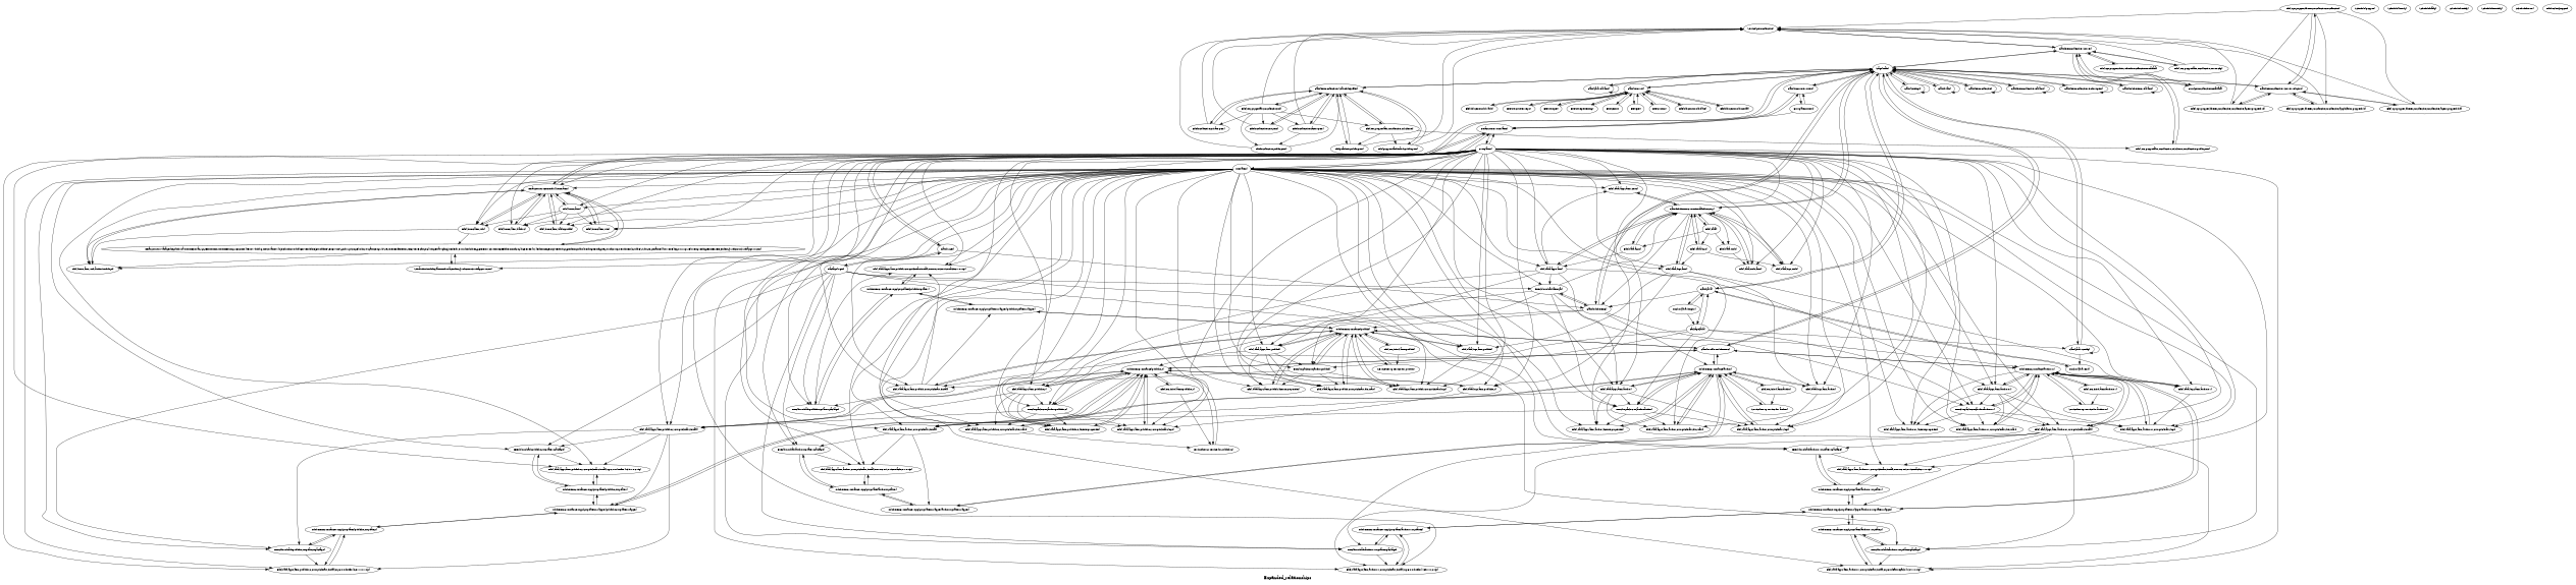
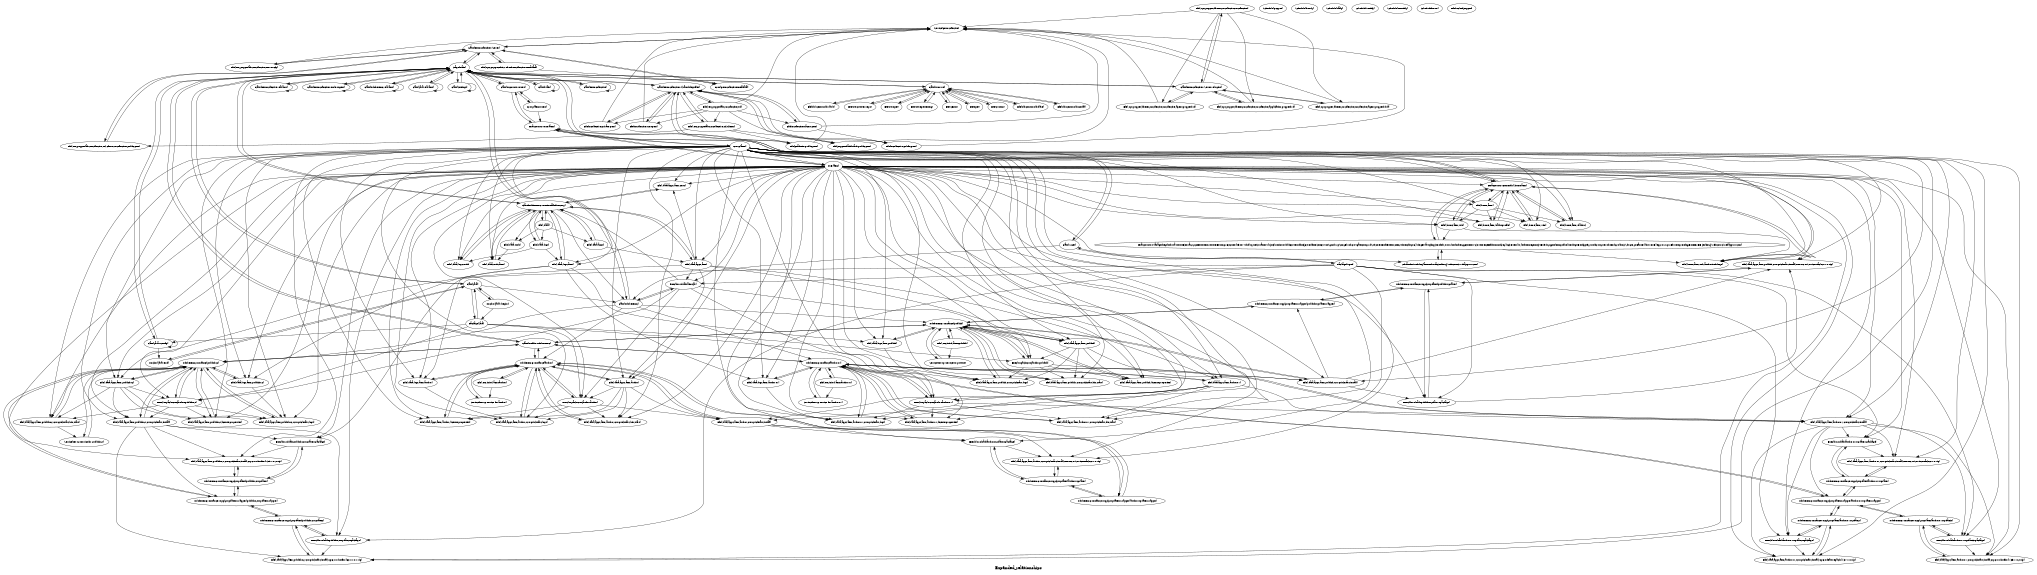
  digraph {
    label=Expanded_relationships
    node [fontsize=8]
    edge [fontsize=8]
    n1 [label="File[/opt/puppet/libexec/mcollective/mcollective]"]
    n2 [label="Service[pe-mcollective]"]
    n3 [label="File[/opt/puppet/libexec/mcollective/mcollective/agent/puppetd.rb]"]
    n4 [label="File[/opt/puppet/libexec/mcollective/mcollective/agent/puppetd.ddl]"]
    n5 [label="File[/opt/puppet/libexec/mcollective/mcollective/application/puppetd.rb]"]
    n6 [label="Class[Pe_mcollective::Server::Plugins]"]
    n7 [label="Class[Pe_mcollective::Server]"]
    n8 [label="Stage[main]"]
    n9 [label="File[/etc/puppetlabs/mcollective/ssl/clients/mcollective-public.pem]"]
    n10 [label="File[/etc/puppetlabs/mcollective/server.cfg]"]
    n11 [label="File[/opt/puppet/sbin/refresh-mcollective-metadata]"]
    n12 [label="Cron[pe-mcollective-metadata]"]
    n13 [label="File[/etc/puppetlabs/mcollective/ssl]"]
    n14 [label="File[/etc/puppetlabs/mcollective/ssl/clients]"]
    n15 [label="File[mcollective-public.pem]"]
    n16 [label="File[mcollective-private.pem]"]
    n17 [label="File[mcollective-cert.pem]"]
    n18 [label="File[mcollective-cacert.pem]"]
    n19 [label="Class[Pe_mcollective::Shared_key_files]"]
    n20 [label="File[peadmin-public.pem]"]
    n21 [label="File[puppet-dashboard-public.pem]"]
    n22 [label="File[centos]"]
    n23 [label="Class[Yum-wsi]"]
    n24 [label="File[epel]"]
    n25 [label="File[custom]"]
    n26 [label="File[old-centos-old-base]"]
    n27 [label="File[old-centos-old-media]"]
    n28 [label="File[old-centos-old-vault]"]
    n29 [label="File[old-cobbler-repo]"]
    n30 [label="File[old-epel]"]
    n31 [label="File[old-epel-testing]"]
    n32 [label="Group[aem_users]"]
    n33 [label="Class[Accounts::Users]"]
    n34 [label="Pe_accounts::User[aem]"]
    n35 [label="User[aem]"]
    n36 [label="Pe_accounts::Home_dir[/home/aem]"]
    n37 [label="Group[aem]"]
    n38 [label="File[/data/apps/aem/certs]"]
    n39 [label="File[/data/apps/aem]"]
    n40 [label="File[/data/logs/aem]"]
    n41 [label="File[/data/tools/aem]"]
    n42 [label="File[/data/logs/tools]"]
    n43 [label="Exec[download_aem_jar]"]
    n44 [label="File[/data/apps/aem/author01]"]
    n45 [label="File[/data/logs/aem/author01]"]
    n46 [label="Exec[unpack_crx_jar_for_author01]"]
    n47 [label="File[/data/apps/aem/author01/crx-quickstart/install]"]
    n48 [label="File[/data/apps/aem/author01/license.properties]"]
    n49 [label="File[/data/apps/aem/author01/crx-quickstart/bin/start]"]
    n50 [label="File[/data/apps/aem/author01/crx-quickstart/logs]"]
    n51 [label="File[/data/apps/aem/publish02]"]
    n52 [label="File[/data/logs/aem/publish02]"]
    n53 [label="Exec[unpack_crx_jar_for_publish02]"]
    n54 [label="File[/data/apps/aem/publish02/crx-quickstart/install]"]
    n55 [label="File[/data/apps/aem/publish02/license.properties]"]
    n56 [label="File[/data/apps/aem/publish02/crx-quickstart/bin/start]"]
    n57 [label="File[/data/apps/aem/publish02/crx-quickstart/logs]"]
    n58 [label="File[/data/apps/aem/author]"]
    n59 [label="File[/data/logs/aem/author]"]
    n60 [label="Exec[unpack_crx_jar_for_author]"]
    n61 [label="File[/data/apps/aem/author/crx-quickstart/install]"]
    n62 [label="File[/data/apps/aem/author/license.properties]"]
    n63 [label="File[/data/apps/aem/author/crx-quickstart/bin/start]"]
    n64 [label="File[/data/apps/aem/author/crx-quickstart/logs]"]
    n65 [label="File[/data/apps/aem/publish]"]
    n66 [label="File[/data/logs/aem/publish]"]
    n67 [label="Exec[unpack_crx_jar_for_publish]"]
    n68 [label="File[/data/apps/aem/publish/crx-quickstart/install]"]
    n69 [label="File[/data/apps/aem/publish/license.properties]"]
    n70 [label="File[/data/apps/aem/publish/crx-quickstart/bin/start]"]
    n71 [label="File[/data/apps/aem/publish/crx-quickstart/logs]"]
    n72 [label="File[/home/aem]"]
    n73 [label="File[/home/aem/.ssh]"]
    n74 [label="File[/home/aem/.vim]"]
    n75 [label="File[/home/aem/.bashrc]"]
    n76 [label="File[/home/aem/.bash_profile]"]
    n77 [label="File[/home/aem/.ssh/authorized_keys]"]
    n78 [label="Ssh_authorized_key[aem_ssh-rsa_jenkins@webcms-ci.webapps.rr.com]"]
    n79 [label="Exec[download_author01_update1_package]"]
    n80 [label="File[/data/apps/aem/author01/crx-quickstart/install/AEM_6.0_Service_Pack_2-1.0.zip]"]
    n81 [label="Exec[download_author01_update2_package]"]
    n82 [label="File[/data/apps/aem/author01/crx-quickstart/install/cq-6.0-featurepack-4137-1.0.zip]"]
    n83 [label="Exec[download_author01_update3_package]"]
    n84 [label="File[/data/apps/aem/author01/crx-quickstart/install/cq-6.0.0-hotfix-4135-1.0.2.zip]"]
    n85 [label="Exec[download_publish02_update1_package]"]
    n86 [label="File[/data/apps/aem/publish02/crx-quickstart/install/cq-6.0.0-hotfix-4135-1.0.2.zip]"]
    n87 [label="Exec[download_publish02_update2_package]"]
    n88 [label="File[/data/apps/aem/publish02/crx-quickstart/install/cq-6.0.0-hotfix-4681-1.0.1.zip]"]
    n89 [label="Exec[download_author_update1_package]"]
    n90 [label="File[/data/apps/aem/author/crx-quickstart/install/AEM_6.0_Service_Pack_2-1.0.zip]"]
    n91 [label="Exec[download_publish_update1_package]"]
    n92 [label="File[/data/apps/aem/publish/crx-quickstart/install/AEM_6.0_Service_Pack_2-1.0.zip]"]
    n93 [label="Class[Adobe_em6::Pre_install_directory]"]
    n94 [label="Class[Adobe_em6]"]
    n95 [label="Adobe_em6::Instance[author01]"]
    n96 [label="Adobe_em6::Instance::Apply_updates_wrapper[author01_update_wrapper]"]
    n97 [label="Adobe_em6::Instance[publish02]"]
    n98 [label="Adobe_em6::Instance::Apply_updates_wrapper[publish02_update_wrapper]"]
    n99 [label="Service[set up service for publish02]"]
    n100 [label="Adobe_em6::Instance[author]"]
    n101 [label="Adobe_em6::Instance::Apply_updates_wrapper[author_update_wrapper]"]
    n102 [label="Adobe_em6::Instance[publish]"]
    n103 [label="Adobe_em6::Instance::Apply_updates_wrapper[publish_update_wrapper]"]
    n104 [label="Pe_accounts::Manage_keys[ssh-rsa AAAAB3NzaC1yc2EAAAABIwAAAQEAsongwGT2xTA4t5ZL77dnbbq/XetSoZaNTM40jD3hrNimY0ubbk6nMexZlIhx3j6tu8dfToDSF06Y7nKSymdvwpSsmyBl18h6VMgatKcDogWhSu92OeZBOfI5YeAnr2HCMi8vBcikuJLC4ziOgFMaMqfmpjA88lPdr/8ZZwhKdmlrRCJy6tDHLv723VtxDQ6RElxbDmmof28y4IC3Q0eD4T/4RdxDmByBmsjMBx9vizyqgTLkNmgsdhT4L8xbtgYBZXfgpt9y/sZ0fI2+Ty+RvohoPnd220kbGSSduCt8/J0BansQi4lnYV80E4epyr0WwpWEl+vRxg18PkqyE8I8Ew== jenkins@webcms-ci.webapps.rr.com]"]
    n105 [label="Adobe_em6::Instance::Apply_updates[author01_update1]"]
    n106 [label="Adobe_em6::Instance::Apply_updates[author01_update2]"]
    n107 [label="Adobe_em6::Instance::Apply_updates[author01_update3]"]
    n108 [label="Adobe_em6::Instance::Apply_updates[publish02_update1]"]
    n109 [label="Adobe_em6::Instance::Apply_updates[publish02_update2]"]
    n110 [label="Adobe_em6::Instance::Apply_updates[author_update1]"]
    n111 [label="Adobe_em6::Instance::Apply_updates[publish_update1]"]
    n112 [label="File[/data]"]
    n113 [label="File[/data/apps]"]
    n114 [label="File[/data/logs]"]
    n115 [label="File[/data/tools]"]
    n116 [label="Anchor[java::begin:]"]
    n117 [label="Package[java]"]
    n118 [label="Class[Java]"]
    n119 [label="Class[Java::Config]"]
    n120 [label="Anchor[java::end]"]
    n121 [label="Package[wget]"]
    n122 [label="Class[Wget]"]
    n123 [label="File[/etc/init.d/aem_author01]"]
    n124 [label="Service[set up service for author01]"]
    n125 [label="Class[Profile::Adobe_em6]"]
-   n126 [label="File[/etc/init.d/aem_publish02]"]
    n127 [label="File[/etc/init.d/aem_author]"]
    n128 [label="Service[set up service for author]"]
    n129 [label="File[/etc/init.d/aem_publish]"]
    n130 [label="Service[set up service for publish]"]
    n131 [label="Schedule[puppet]"]
    n132 [label="Schedule[hourly]"]
    n133 [label="Schedule[daily]"]
    n134 [label="Schedule[weekly]"]
    n135 [label="Schedule[monthly]"]
    n136 [label="Schedule[never]"]
    n137 [label="Filebucket[puppet]"]
    n138 [label="Class[Settings]"]
    n139 [label="Class[Main]"]
    n140 [label="Class[Pe_mcollective]"]
    n141 [label="Class[Pe_mcollective::Params]"]
    n142 [label="Class[Pe_mcollective::Role::Agent]"]
    n143 [label="Class[Adobe_em6::Params]"]
    n144 [label="Class[Java::Params]"]
    n1 -> n2
    n1 -> n3
    n1 -> n4
    n1 -> n5
    n1 -> n6
    n2 -> n7
    n3 -> n2
    n3 -> n6
    n4 -> n2
    n4 -> n6
    n5 -> n2
    n5 -> n6
    n6 -> n1
    n6 -> n3
    n6 -> n4
    n6 -> n5
    n6 -> n8
    n7 -> n2
    n7 -> n8
    n7 -> n9
    n7 -> n10
    n7 -> n11
    n7 -> n12
    n8 -> n6
    n8 -> n7
    n8 -> n19
    n8 -> n23
    n8 -> n33
    n8 -> n93
    n8 -> n94
    n8 -> n118
    n8 -> n119
    n8 -> n122
    n8 -> n125
    n8 -> n138
    n8 -> n139
    n8 -> n140
    n8 -> n141
    n8 -> n142
    n8 -> n143
    n8 -> n144
    n9 -> n7
    n10 -> n2
    n10 -> n7
    n11 -> n7
    n11 -> n12
    n12 -> n7
    n13 -> n2
    n13 -> n14
    n13 -> n15
    n13 -> n16
    n13 -> n17
    n13 -> n18
    n13 -> n19
    n14 -> n9
    n14 -> n19
    n14 -> n20
    n14 -> n21
    n15 -> n2
    n15 -> n19
    n16 -> n2
    n16 -> n19
    n17 -> n2
    n17 -> n19
    n18 -> n2
    n18 -> n15
    n18 -> n19
    n19 -> n8
    n19 -> n13
    n19 -> n14
    n19 -> n16
    n19 -> n17
    n19 -> n18
    n19 -> n20
    n19 -> n21
    n20 -> n2
    n20 -> n19
    n21 -> n2
    n21 -> n19
    n22 -> n23
    n23 -> n8
    n23 -> n22
    n23 -> n24
    n23 -> n25
    n23 -> n26
    n23 -> n27
    n23 -> n28
    n23 -> n29
    n23 -> n30
    n23 -> n31
    n24 -> n23
    n25 -> n23
    n26 -> n23
    n27 -> n23
    n28 -> n23
    n29 -> n23
    n30 -> n23
    n31 -> n23
    n32 -> n33
    n32 -> n34
    n33 -> n8
    n33 -> n32
    n33 -> n34
    n34 -> n33
    n34 -> n35
    n34 -> n36
    n34 -> n37
    n35 -> n34
    n35 -> n36
    n35 -> n38
    n35 -> n39
    n35 -> n40
    n35 -> n41
    n35 -> n42
    n35 -> n43
    n35 -> n44
    n35 -> n45
    n35 -> n46
    n35 -> n47
    n35 -> n48
    n35 -> n49
    n35 -> n50
    n35 -> n51
    n35 -> n52
    n35 -> n53
    n35 -> n54
    n35 -> n55
    n35 -> n56
    n35 -> n57
    n35 -> n58
    n35 -> n59
    n35 -> n60
    n35 -> n61
    n35 -> n62
    n35 -> n63
    n35 -> n64
    n35 -> n65
    n35 -> n66
    n35 -> n67
    n35 -> n68
    n35 -> n69
    n35 -> n70
    n35 -> n71
    n35 -> n72
    n35 -> n73
    n35 -> n74
    n35 -> n75
    n35 -> n76
    n35 -> n77
    n35 -> n78
    n35 -> n79
    n35 -> n80
    n35 -> n81
    n35 -> n82
    n35 -> n83
    n35 -> n84
    n35 -> n85
    n35 -> n86
    n35 -> n87
    n35 -> n88
    n35 -> n89
    n35 -> n90
    n35 -> n91
    n35 -> n92
    n36 -> n34
    n36 -> n72
    n36 -> n73
    n36 -> n74
    n36 -> n75
    n36 -> n76
    n36 -> n77
    n36 -> n104
    n37 -> n34
    n37 -> n35
    n37 -> n36
    n37 -> n38
    n37 -> n39
    n37 -> n40
    n37 -> n41
    n37 -> n42
    n37 -> n44
    n37 -> n45
    n37 -> n47
    n37 -> n48
    n37 -> n49
    n37 -> n50
    n37 -> n51
    n37 -> n52
    n37 -> n54
    n37 -> n55
    n37 -> n56
    n37 -> n57
    n37 -> n58
    n37 -> n59
    n37 -> n61
    n37 -> n62
    n37 -> n63
    n37 -> n64
    n37 -> n65
    n37 -> n66
    n37 -> n68
    n37 -> n69
    n37 -> n70
    n37 -> n71
    n37 -> n72
    n37 -> n73
    n37 -> n74
    n37 -> n75
    n37 -> n76
    n37 -> n77
    n37 -> n80
    n37 -> n82
    n37 -> n84
    n37 -> n86
    n37 -> n88
    n37 -> n90
    n37 -> n92
    n38 -> n93
    n39 -> n38
    n39 -> n43
    n39 -> n44
    n39 -> n51
    n39 -> n58
    n39 -> n65
    n39 -> n93
    n40 -> n45
    n40 -> n52
    n40 -> n59
    n40 -> n66
    n40 -> n93
    n41 -> n93
    n42 -> n93
    n43 -> n46
    n43 -> n53
    n43 -> n60
    n43 -> n67
    n43 -> n93
    n43 -> n94
    n44 -> n46
    n44 -> n47
    n44 -> n48
    n44 -> n49
    n44 -> n50
    n44 -> n95
    n45 -> n50
    n45 -> n95
    n46 -> n47
    n46 -> n48
    n46 -> n49
    n46 -> n50
    n46 -> n95
    n47 -> n79
    n47 -> n80
    n47 -> n81
    n47 -> n82
    n47 -> n83
    n47 -> n84
    n47 -> n95
    n47 -> n96
+   n48 -> n95
    n49 -> n95
    n50 -> n95
    n51 -> n53
    n51 -> n54
    n51 -> n55
    n51 -> n56
    n51 -> n57
    n51 -> n97
    n52 -> n57
    n52 -> n97
    n53 -> n54
    n53 -> n55
    n53 -> n56
    n53 -> n57
    n53 -> n97
    n54 -> n85
    n54 -> n86
    n54 -> n87
    n54 -> n88
    n54 -> n97
    n54 -> n98
    n55 -> n97
    n56 -> n97
    n56 -> n99
    n57 -> n97
    n58 -> n60
    n58 -> n61
    n58 -> n62
    n58 -> n63
    n58 -> n64
    n58 -> n100
    n59 -> n64
    n59 -> n100
    n60 -> n61
    n60 -> n62
    n60 -> n63
    n60 -> n64
    n60 -> n100
    n61 -> n89
    n61 -> n90
    n61 -> n100
    n61 -> n101
    n62 -> n100
    n63 -> n100
    n64 -> n100
    n65 -> n67
    n65 -> n68
    n65 -> n69
    n65 -> n70
    n65 -> n71
    n65 -> n102
    n66 -> n71
    n66 -> n102
    n67 -> n68
    n67 -> n69
    n67 -> n70
    n67 -> n71
    n67 -> n102
    n68 -> n91
    n68 -> n92
    n68 -> n102
    n68 -> n103
    n69 -> n102
    n70 -> n102
    n71 -> n102
    n72 -> n36
    n72 -> n73
    n72 -> n74
    n72 -> n75
    n72 -> n76
    n73 -> n36
    n73 -> n77
    n73 -> n104
    n74 -> n36
    n75 -> n36
    n76 -> n36
    n77 -> n36
    n78 -> n104
    n79 -> n80
    n79 -> n105
    n80 -> n105
    n81 -> n82
    n81 -> n106
    n82 -> n106
    n83 -> n84
    n83 -> n107
    n84 -> n107
    n85 -> n86
    n85 -> n108
    n86 -> n108
    n87 -> n88
    n87 -> n109
    n88 -> n109
    n89 -> n90
    n89 -> n110
    n90 -> n110
    n91 -> n92
    n91 -> n111
    n92 -> n111
    n93 -> n8
    n93 -> n38
    n93 -> n39
    n93 -> n40
    n93 -> n41
    n93 -> n42
    n93 -> n94
    n93 -> n112
    n93 -> n113
    n93 -> n114
    n93 -> n115
    n94 -> n8
    n94 -> n43
    n94 -> n95
    n94 -> n97
    n94 -> n100
    n94 -> n102
    n95 -> n44
    n95 -> n45
    n95 -> n46
    n95 -> n47
    n95 -> n48
    n95 -> n49
    n95 -> n50
    n95 -> n96
    n95 -> n123
    n95 -> n124
    n95 -> n125
    n96 -> n95
    n96 -> n105
    n96 -> n106
    n96 -> n107
    n97 -> n51
    n97 -> n52
    n97 -> n53
    n97 -> n54
    n97 -> n55
    n97 -> n56
    n97 -> n57
    n97 -> n98
    n97 -> n99
    n97 -> n125
-   n97 -> n126
    n98 -> n97
    n98 -> n108
    n98 -> n109
    n99 -> n97
    n100 -> n58
    n100 -> n59
    n100 -> n60
    n100 -> n61
    n100 -> n62
    n100 -> n63
    n100 -> n64
    n100 -> n101
    n100 -> n125
    n100 -> n127
    n100 -> n128
    n101 -> n100
    n101 -> n110
    n102 -> n65
    n102 -> n66
    n102 -> n67
    n102 -> n68
    n102 -> n69
    n102 -> n70
    n102 -> n71
    n102 -> n103
    n102 -> n125
    n102 -> n129
    n102 -> n130
    n103 -> n102
    n103 -> n111
    n104 -> n36
    n104 -> n77
    n104 -> n78
    n105 -> n79
    n105 -> n80
    n105 -> n96
    n106 -> n81
    n106 -> n82
    n106 -> n96
    n107 -> n83
    n107 -> n84
    n107 -> n96
    n108 -> n85
    n108 -> n86
    n108 -> n98
    n109 -> n87
    n109 -> n88
    n109 -> n98
    n110 -> n89
    n110 -> n90
    n110 -> n101
    n111 -> n91
    n111 -> n92
    n111 -> n103
    n112 -> n93
    n112 -> n113
    n112 -> n114
    n112 -> n115
    n113 -> n39
    n113 -> n93
    n114 -> n40
    n114 -> n42
    n114 -> n93
    n115 -> n41
    n116 -> n117
    n116 -> n118
    n117 -> n46
    n117 -> n53
    n117 -> n60
    n117 -> n67
    n117 -> n118
    n117 -> n119
    n118 -> n8
    n118 -> n94
    n118 -> n116
    n118 -> n117
    n118 -> n120
    n119 -> n8
    n119 -> n119
    n119 -> n120
    n120 -> n118
    n121 -> n43
    n121 -> n79
    n121 -> n81
    n121 -> n83
    n121 -> n85
    n121 -> n87
    n121 -> n89
    n121 -> n91
    n121 -> n122
    n122 -> n8
    n122 -> n94
    n122 -> n121
    n123 -> n95
    n123 -> n124
    n124 -> n95
    n125 -> n8
    n125 -> n95
    n125 -> n97
    n125 -> n100
    n125 -> n102
-   n126 -> n97
-   n126 -> n99
    n127 -> n100
    n127 -> n128
    n128 -> n100
    n129 -> n102
    n129 -> n130
    n130 -> n102
    n138 -> n8
    n138 -> n138
    n139 -> n8
    n139 -> n139
    n140 -> n8
    n140 -> n140
    n141 -> n8
    n141 -> n141
    n142 -> n8
    n142 -> n142
    n143 -> n8
    n143 -> n143
    n144 -> n8
    n144 -> n144
  }
